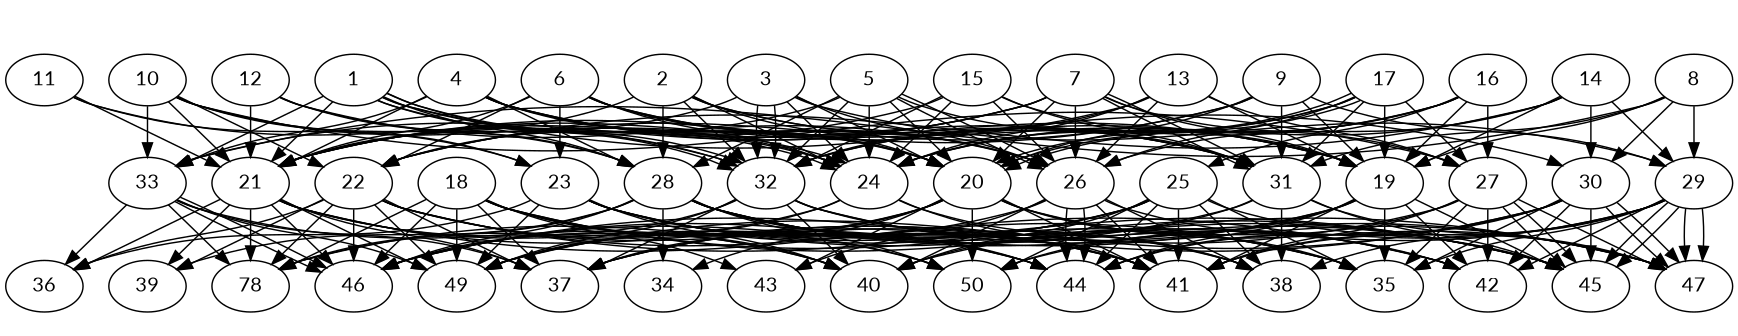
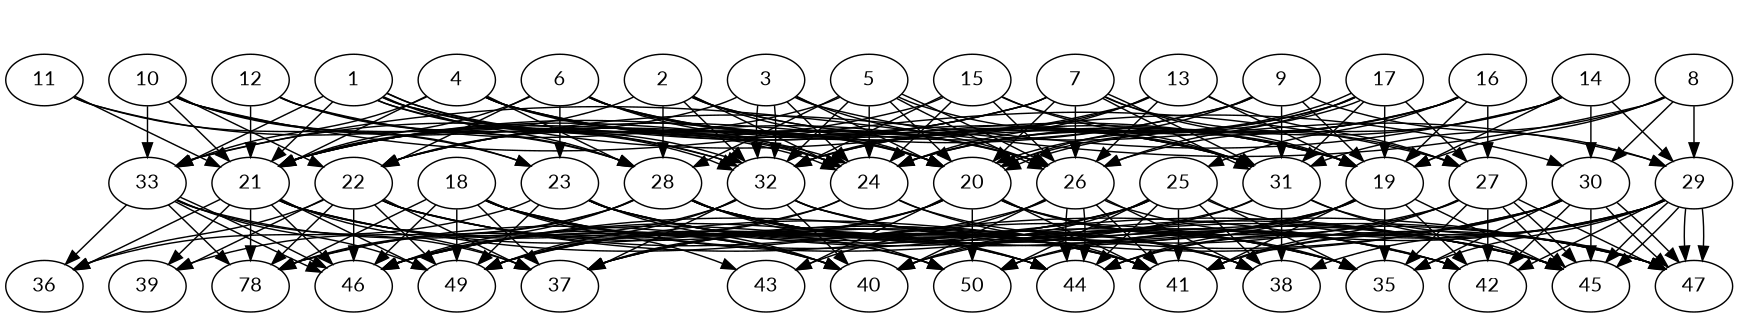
  digraph {
    fontname=Lato
    node [alpha=0.10 fontname=Lato]
    edge [fontname=Lato]
    1 [alpha=0.00]
    20 [alpha=0.06]
    21 [alpha=0.05]
    24 [alpha=0.02]
    28 [alpha=0.09]
    30 [alpha=0.08]
    32 [alpha=0.09]
    33 [alpha=0.06]
    37 [alpha=0.15]
    43 [alpha=0.07]
    46
    47 [alpha=0.02]
    49
    50 [alpha=0.11]
    35 [alpha=0.12]
    41 [alpha=0.15]
    42
-   34 [alpha=0.06]
    40 [alpha=0.07]
    n20 [alpha=0.19 label=78]
    36
    39 [alpha=0.06]
    38 [alpha=0.02]
    44 [alpha=0.08]
    45 [alpha=0.04]
    2 [alpha=0.03]
    19 [alpha=0.04]
    31
    3 [alpha=0.05]
    26 [alpha=0.05]
    29 [alpha=0.18]
    4 [alpha=0.14]
    5 [alpha=0.02]
    22 [alpha=0.02]
    6 [alpha=0.03]
    23 [alpha=0.06]
    7 [alpha=0.03]
    27
    8 [alpha=0.15]
    9 [alpha=0.05]
    10 [alpha=0.11]
    11 [alpha=0.19]
    12
    13 [alpha=0.08]
    14 [alpha=0.16]
    15 [alpha=0.04]
    16 [alpha=0.05]
    25 [alpha=0.18]
    18
    17 [alpha=0.04]
    1 -> 20
    1 -> 21
    1 -> 24
    1 -> 24
    1 -> 28
    1 -> 30
    1 -> 32
    1 -> 32
    1 -> 33
    20 -> 37
    20 -> 43
    20 -> 46
    20 -> 47
    20 -> 49
    20 -> 50
    20 -> 35
    20 -> 41
    20 -> 42
-   20 -> 34
    21 -> 37
    21 -> 46
    21 -> 49
    21 -> 50
    21 -> 41
    21 -> 42
    21 -> 40
    21 -> n20
    21 -> 36
    21 -> 39
    24 -> 49
    24 -> 41
    24 -> n20
    24 -> 38
    28 -> 46
    28 -> 47
    28 -> 50
    28 -> 35
    28 -> 41
    28 -> 42
-   28 -> 34
    28 -> n20
    28 -> 39
    28 -> 44
    28 -> 45
    30 -> 46
    30 -> 47
    30 -> 47
    30 -> 49
    30 -> 35
    30 -> 41
    30 -> 42
    30 -> 44
    30 -> 45
    32 -> 37
    32 -> 46
    32 -> 47
    32 -> 49
    32 -> 42
    32 -> 40
    32 -> 38
    33 -> 37
    33 -> 46
    33 -> 46
    33 -> 49
    33 -> 40
    33 -> n20
    33 -> 36
    2 -> 20
    2 -> 21
    2 -> 24
    2 -> 28
    2 -> 32
    2 -> 19
    2 -> 31
    19 -> 37
    19 -> 46
    19 -> 50
    19 -> 35
    19 -> 41
    19 -> 42
    19 -> 44
    19 -> 45
    31 -> 46
    31 -> 47
    31 -> 40
    31 -> 38
    31 -> 45
    3 -> 20
    3 -> 21
    3 -> 24
    3 -> 32
    3 -> 32
    3 -> 26
    3 -> 29
    26 -> 43
    26 -> 49
    26 -> 41
    26 -> 40
    26 -> 38
    26 -> 44
    26 -> 44
    26 -> 45
    29 -> 47
    29 -> 47
    29 -> 50
    29 -> 35
    29 -> 41
    29 -> 42
    29 -> 40
    29 -> 38
    29 -> 45
    29 -> 45
    4 -> 20
    4 -> 21
    4 -> 24
    4 -> 28
    4 -> 33
    4 -> 19
    4 -> 31
    4 -> 26
    5 -> 20
    5 -> 24
    5 -> 28
    5 -> 32
    5 -> 31
    5 -> 26
    5 -> 26
    5 -> 22
    22 -> 37
    22 -> 46
    22 -> 49
    22 -> 35
    22 -> 41
    22 -> n20
    22 -> 36
    22 -> 39
    22 -> 44
    22 -> 45
    6 -> 20
    6 -> 21
    6 -> 24
    6 -> 19
    6 -> 31
    6 -> 26
    6 -> 22
    6 -> 23
    23 -> 49
    23 -> 35
    23 -> 41
    23 -> 40
    23 -> 36
    23 -> 38
    23 -> 44
    23 -> 45
    7 -> 20
    7 -> 21
    7 -> 33
    7 -> 19
    7 -> 31
    7 -> 31
    7 -> 26
    7 -> 22
    7 -> 27
    27 -> 37
    27 -> 47
    27 -> 35
    27 -> 41
    27 -> 42
    27 -> 44
    27 -> 45
    27 -> 45
    8 -> 30
    8 -> 33
    8 -> 19
    8 -> 31
    8 -> 29
    9 -> 20
    9 -> 21
    9 -> 19
    9 -> 31
    9 -> 29
    9 -> 22
    10 -> 21
    10 -> 24
    10 -> 28
    10 -> 33
    10 -> 22
    10 -> 23
    10 -> 27
    11 -> 21
    11 -> 32
    11 -> 23
    12 -> 21
    12 -> 28
    12 -> 32
    12 -> 26
    13 -> 21
    13 -> 24
    13 -> 32
    13 -> 19
    13 -> 26
    13 -> 27
    14 -> 24
    14 -> 30
    14 -> 19
    14 -> 26
    14 -> 29
    14 -> 22
    15 -> 21
    15 -> 24
    15 -> 32
    15 -> 19
    15 -> 31
    15 -> 26
    16 -> 20
    16 -> 24
    16 -> 32
    16 -> 19
    16 -> 27
    16 -> 25
    25 -> 37
    25 -> 47
    25 -> 49
    25 -> 50
    25 -> 35
    25 -> 41
    25 -> 40
    25 -> n20
    25 -> 38
    25 -> 44
    18 -> 37
    18 -> 43
    18 -> 46
    18 -> 47
    18 -> 49
    18 -> 50
    18 -> 40
    18 -> n20
    18 -> 44
    18 -> 45
    17 -> 20
    17 -> 20
    17 -> 24
    17 -> 32
    17 -> 19
    17 -> 31
    17 -> 26
    17 -> 27
  }
